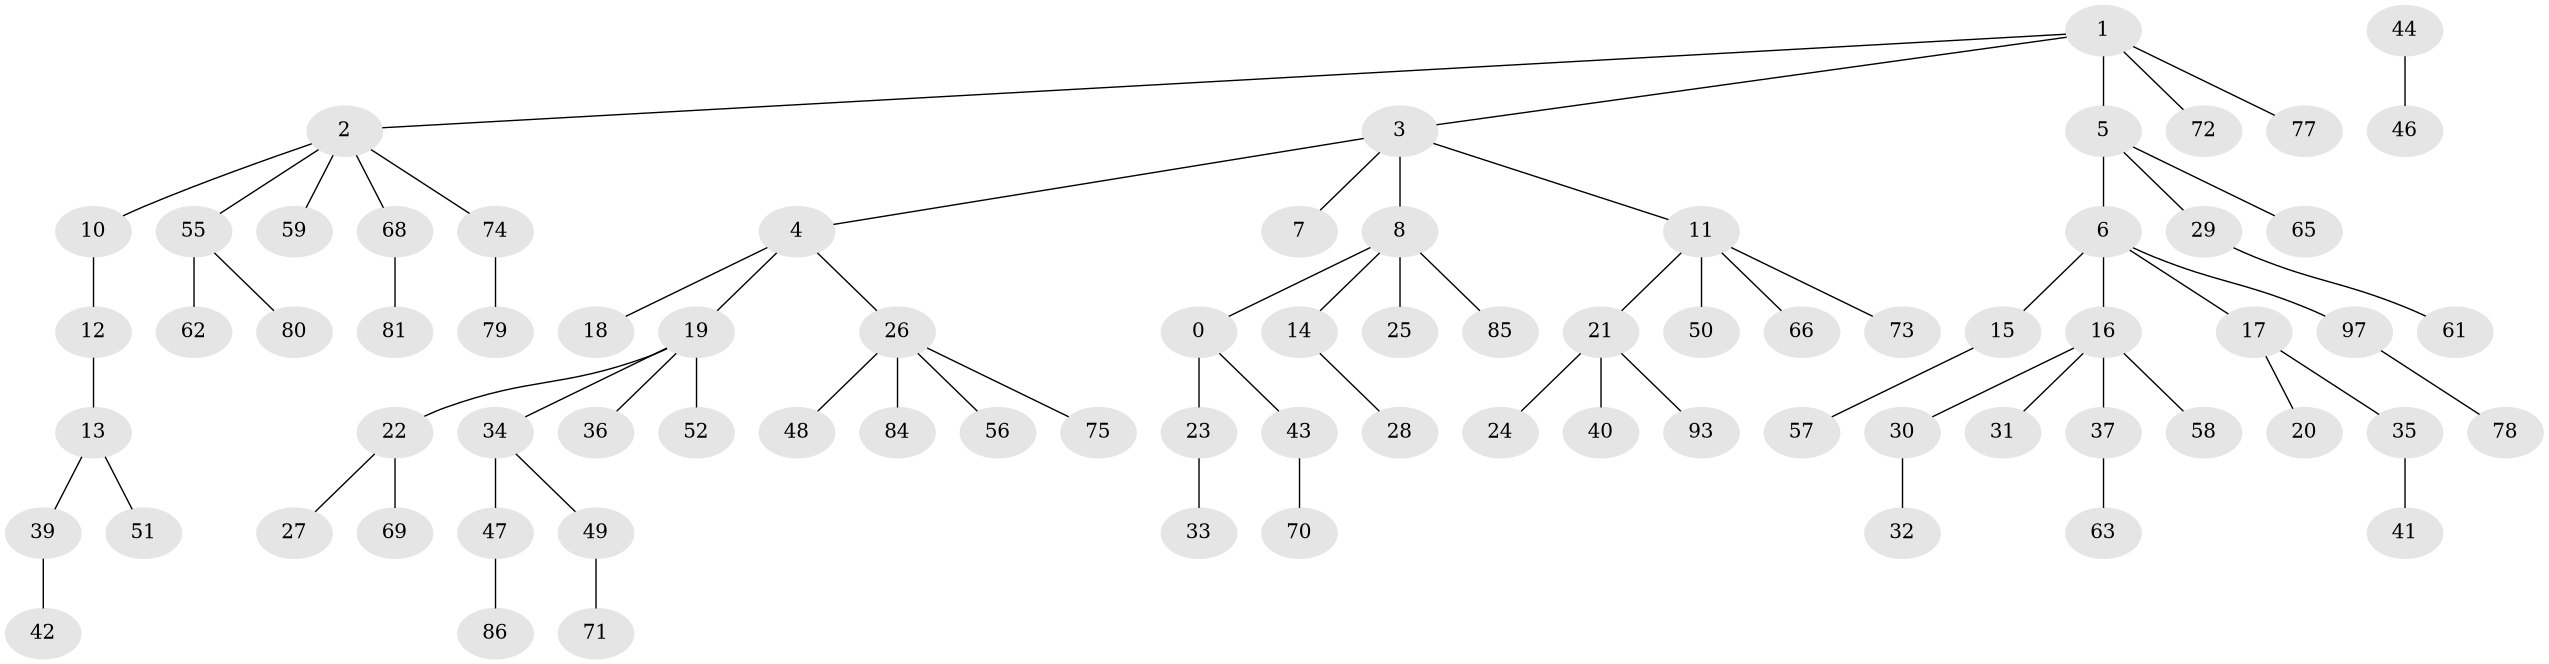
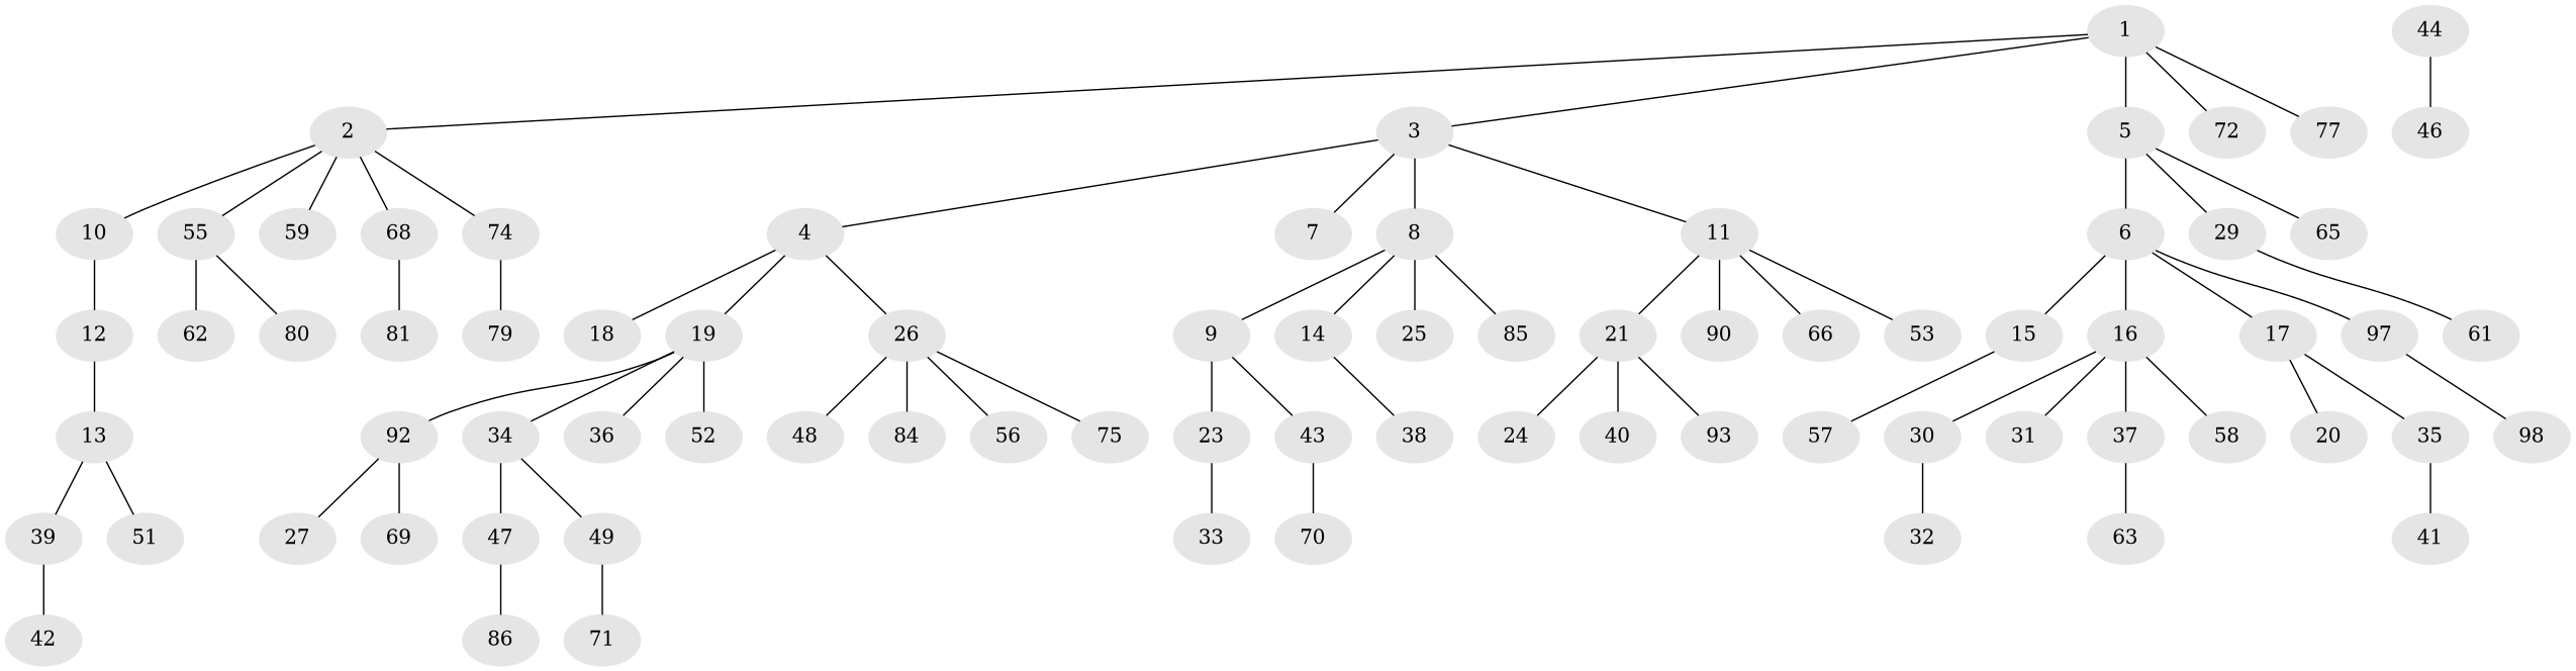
  graph {
    node [color=gray90 style=filled]
    1
    2
    3
    5
    72
    77
    10
    55
    59
    68
    74
    4
    7
    8
    11
    6
    29
    65
    12
    62
    80
    81
    79
    18
    19
    26
-   9 [label=0]
+   9
    14
    25
    n30 [label=85]
    21
-   50
+   50 [label=90]
    66
-   73
-   22
+   73 [label=53]
+   22 [label=92]
    34
    36
    52
    48
    n40 [label=84]
    56
    75
    15
    16
    17
    n46 [label=97]
    61
    57
    30
    31
    37
    58
    20
    35
-   78
+   78 [label=98]
    23
    43
-   38 [label=28]
+   38
    33
    70
    13
    24
    40
    n64 [label=93]
    39
    51
    42
    32
    63
    41
    27
    69
    47
    49
    44
    46
    n77 [label=86]
    71
    1 -- 2
    1 -- 3
    1 -- 5
    1 -- 72
    1 -- 77
    2 -- 10
    2 -- 55
    2 -- 59
    2 -- 68
    2 -- 74
    3 -- 4
    3 -- 7
    3 -- 8
    3 -- 11
    5 -- 6
    5 -- 29
    5 -- 65
    10 -- 12
    55 -- 62
    55 -- 80
    68 -- 81
    74 -- 79
    4 -- 18
    4 -- 19
    4 -- 26
    8 -- 9
    8 -- 14
    8 -- 25
    8 -- n30
    11 -- 21
    11 -- 50
    11 -- 66
    11 -- 73
    6 -- 15
    6 -- 16
    6 -- 17
    6 -- n46
    29 -- 61
    12 -- 13
    19 -- 22
    19 -- 34
    19 -- 36
    19 -- 52
    26 -- 48
    26 -- n40
    26 -- 56
    26 -- 75
    9 -- 23
    9 -- 43
    14 -- 38
    21 -- 24
    21 -- 40
    21 -- n64
    22 -- 27
    22 -- 69
    34 -- 47
    34 -- 49
    15 -- 57
    16 -- 30
    16 -- 31
    16 -- 37
    16 -- 58
    17 -- 20
    17 -- 35
    n46 -- 78
    30 -- 32
    37 -- 63
    35 -- 41
    23 -- 33
    43 -- 70
    13 -- 39
    13 -- 51
    39 -- 42
    47 -- n77
    49 -- 71
    44 -- 46
  }
